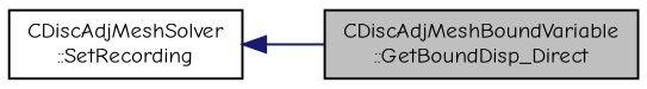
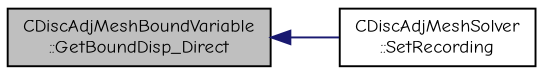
  digraph {
    rankdir=LR
    fontname="Comic Neue"
    node [color=black fontname="Comic Neue" fontsize=10 shape=record style=filled]
    n1 [fillcolor=grey75 fontcolor=black height=0.2 label="CDiscAdjMeshBoundVariable\l::GetBoundDisp_Direct" width=0.4]
    n2 [fillcolor=white height=0.2 label="CDiscAdjMeshSolver\l::SetRecording" width=0.4]
-   n2 -> n1 [color=midnightblue dir=back fontname="Comic Neue" fontsize=10 labelfontname=Helvetica labelfontsize=10 style=solid]
+   n1 -> n2 [color=midnightblue dir=back fontname="Comic Neue" fontsize=10 labelfontname=Helvetica labelfontsize=10 style=solid]
  }
